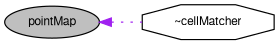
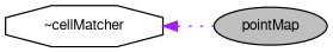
  digraph {
    rankdir=LR
    node [color=black fontname=FreeSans fontsize=10]
    n1 [fillcolor=grey75 fontcolor=black height=0.2 label=pointMap shape=ellipse style=filled width=0.4]
    n2 [height=0.2 label="~cellMatcher" shape=octagon width=0.4]
-   n1 -> n2 [color=purple dir=back fontname=FreeSans fontsize=10 labelfontname=FreeSans labelfontsize=10 style=dotted]
+   n2 -> n1 [color=purple dir=back fontname=FreeSans fontsize=10 labelfontname=FreeSans labelfontsize=10 style=dotted]
  }
